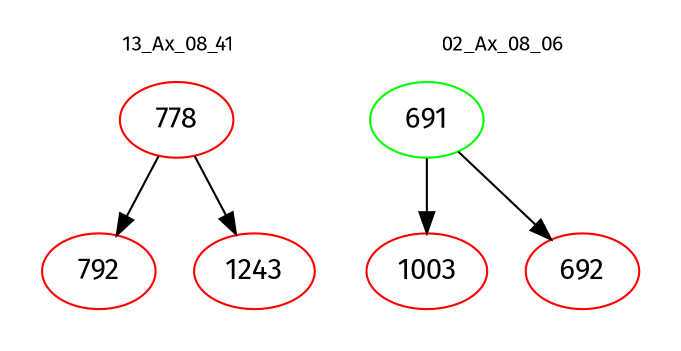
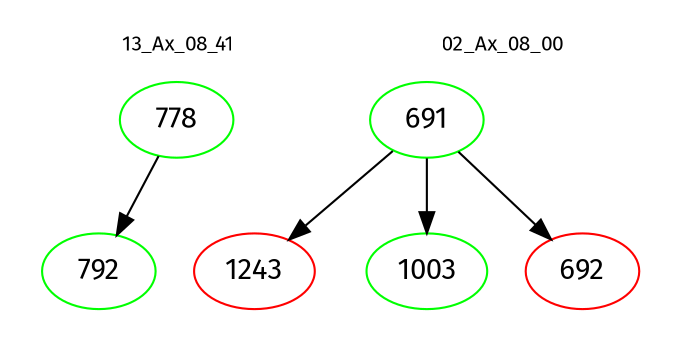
  digraph {
    fontname="Fira Sans"
    node [color=green fontname="Fira Sans"]
    edge [color=black fontname="Fira Sans"]
-   n1 [color=red label=778]
-   n2 [color=red label=792]
+   n1 [label=778]
+   n2 [label=792]
    n3 [color=red label=1243]
    n4 [label=691]
-   n5 [color=red label=1003]
+   n5 [label=1003]
    n6 [color=red label=692]
    subgraph cluster_1 {
      color=white
      fontsize=10
      label="13_Ax_08_41"
      n1
      n2
      n3
    }
    subgraph cluster_2 {
      color=white
      fontsize=10
-     label="02_Ax_08_06"
+     label="02_Ax_08_00"
      n4
      n5
      n6
    }
    n1 -> n2
-   n1 -> n3
+   n4 -> n3
    n4 -> n5
    n4 -> n6
  }
